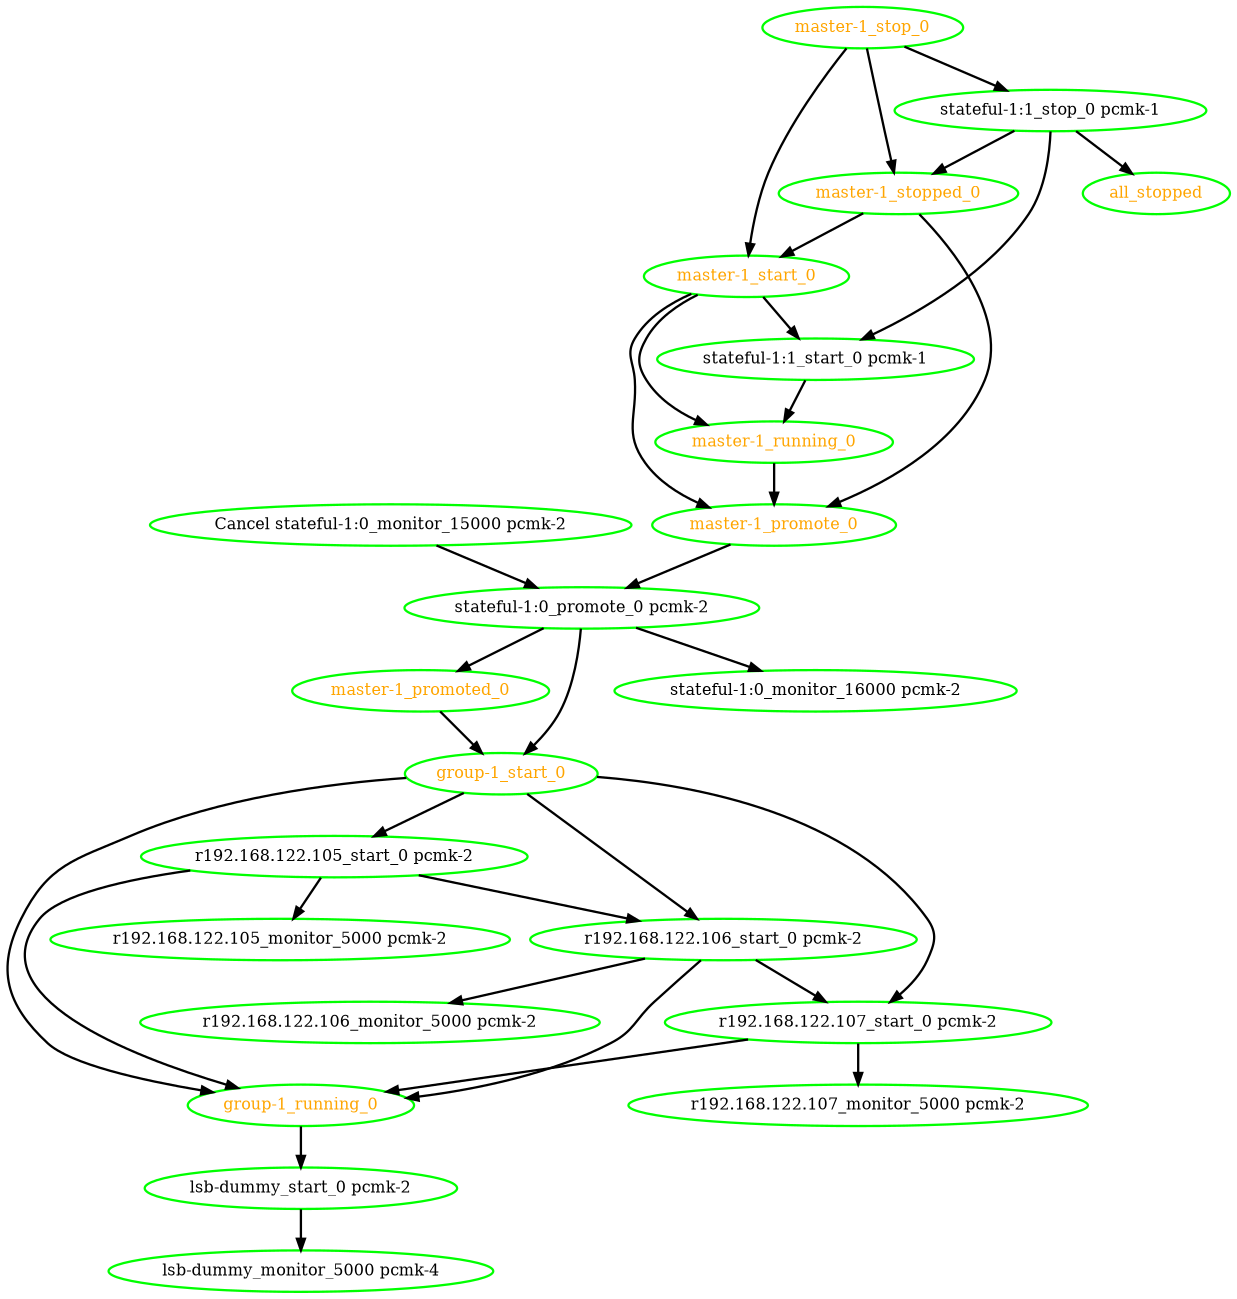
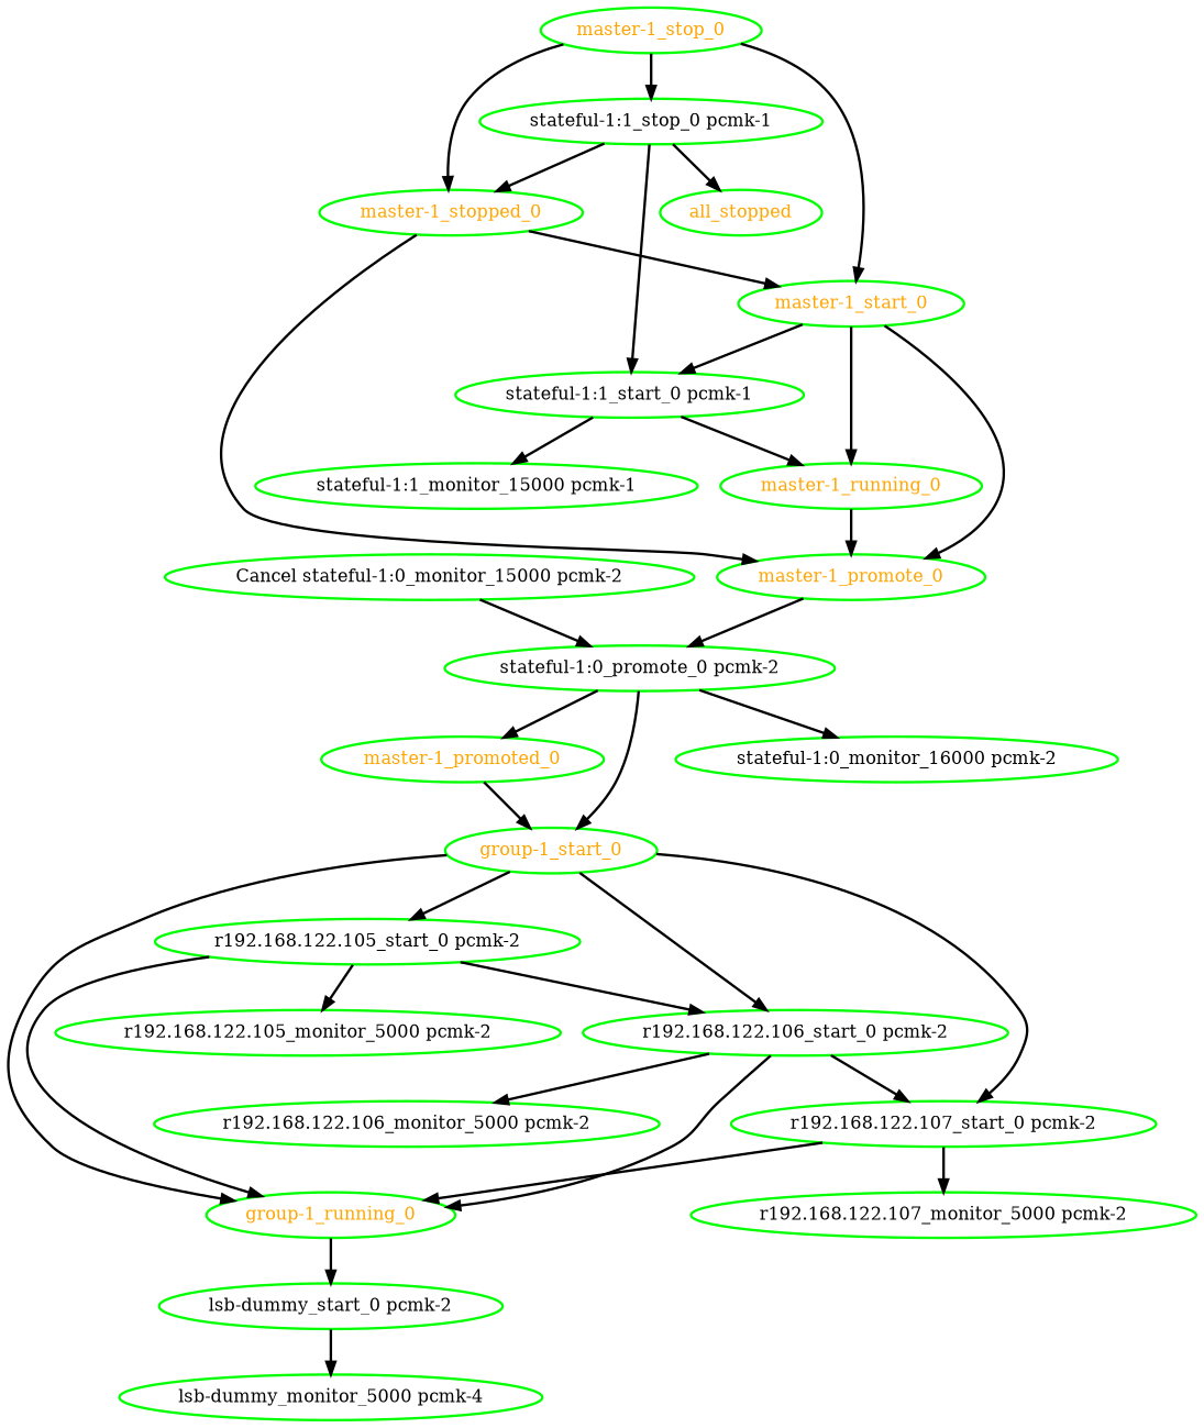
  digraph {
    node [color=green fontcolor=black style=bold]
    edge [style=bold]
    "Cancel stateful-1:0_monitor_15000 pcmk-2"
    "stateful-1:0_promote_0 pcmk-2"
    "group-1_start_0" [fontcolor=orange]
    "master-1_promoted_0" [fontcolor=orange]
    "stateful-1:0_monitor_16000 pcmk-2"
    "group-1_running_0" [fontcolor=orange]
    "r192.168.122.105_start_0 pcmk-2"
    "r192.168.122.106_start_0 pcmk-2"
    "r192.168.122.107_start_0 pcmk-2"
    all_stopped [fontcolor=orange]
    "lsb-dummy_start_0 pcmk-2"
    n12 [label="lsb-dummy_monitor_5000 pcmk-4"]
    "r192.168.122.105_monitor_5000 pcmk-2"
    "r192.168.122.106_monitor_5000 pcmk-2"
    "r192.168.122.107_monitor_5000 pcmk-2"
    "master-1_promote_0" [fontcolor=orange]
    "master-1_running_0" [fontcolor=orange]
    "master-1_start_0" [fontcolor=orange]
    "stateful-1:1_start_0 pcmk-1"
+   "stateful-1:1_monitor_15000 pcmk-1"
    "master-1_stop_0" [fontcolor=orange]
    "master-1_stopped_0" [fontcolor=orange]
    "stateful-1:1_stop_0 pcmk-1"
    "Cancel stateful-1:0_monitor_15000 pcmk-2" -> "stateful-1:0_promote_0 pcmk-2"
    "stateful-1:0_promote_0 pcmk-2" -> "group-1_start_0"
    "stateful-1:0_promote_0 pcmk-2" -> "master-1_promoted_0"
    "stateful-1:0_promote_0 pcmk-2" -> "stateful-1:0_monitor_16000 pcmk-2"
    "group-1_start_0" -> "group-1_running_0"
    "group-1_start_0" -> "r192.168.122.105_start_0 pcmk-2"
    "group-1_start_0" -> "r192.168.122.106_start_0 pcmk-2"
    "group-1_start_0" -> "r192.168.122.107_start_0 pcmk-2"
    "master-1_promoted_0" -> "group-1_start_0"
    "group-1_running_0" -> "lsb-dummy_start_0 pcmk-2"
    "r192.168.122.105_start_0 pcmk-2" -> "group-1_running_0"
    "r192.168.122.105_start_0 pcmk-2" -> "r192.168.122.106_start_0 pcmk-2"
    "r192.168.122.105_start_0 pcmk-2" -> "r192.168.122.105_monitor_5000 pcmk-2"
    "r192.168.122.106_start_0 pcmk-2" -> "group-1_running_0"
    "r192.168.122.106_start_0 pcmk-2" -> "r192.168.122.107_start_0 pcmk-2"
    "r192.168.122.106_start_0 pcmk-2" -> "r192.168.122.106_monitor_5000 pcmk-2"
    "r192.168.122.107_start_0 pcmk-2" -> "group-1_running_0"
    "r192.168.122.107_start_0 pcmk-2" -> "r192.168.122.107_monitor_5000 pcmk-2"
    "lsb-dummy_start_0 pcmk-2" -> n12
    "master-1_promote_0" -> "stateful-1:0_promote_0 pcmk-2"
    "master-1_running_0" -> "master-1_promote_0"
    "master-1_start_0" -> "master-1_promote_0"
    "master-1_start_0" -> "master-1_running_0"
    "master-1_start_0" -> "stateful-1:1_start_0 pcmk-1"
    "stateful-1:1_start_0 pcmk-1" -> "master-1_running_0"
+   "stateful-1:1_start_0 pcmk-1" -> "stateful-1:1_monitor_15000 pcmk-1"
    "master-1_stop_0" -> "master-1_start_0"
    "master-1_stop_0" -> "master-1_stopped_0"
    "master-1_stop_0" -> "stateful-1:1_stop_0 pcmk-1"
    "master-1_stopped_0" -> "master-1_promote_0"
    "master-1_stopped_0" -> "master-1_start_0"
    "stateful-1:1_stop_0 pcmk-1" -> all_stopped
    "stateful-1:1_stop_0 pcmk-1" -> "stateful-1:1_start_0 pcmk-1"
    "stateful-1:1_stop_0 pcmk-1" -> "master-1_stopped_0"
  }
